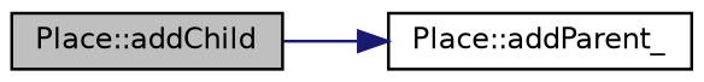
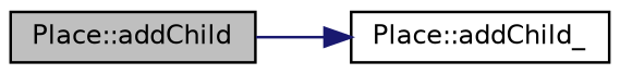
  digraph {
    rankdir=LR
    node [color=black fontname=Helvetica fontsize=10 shape=record style=filled]
    n1 [fillcolor=grey75 fontcolor=black height=0.2 label="Place::addChild" width=0.4]
-   n2 [fillcolor=white height=0.2 label="Place::addParent_" width=0.4]
+   n2 [fillcolor=white height=0.2 label="Place::addChild_" width=0.4]
    n1 -> n2 [color=midnightblue fontname=Helvetica fontsize=10 labelfontname=Helvetica labelfontsize=10 style=solid]
  }
